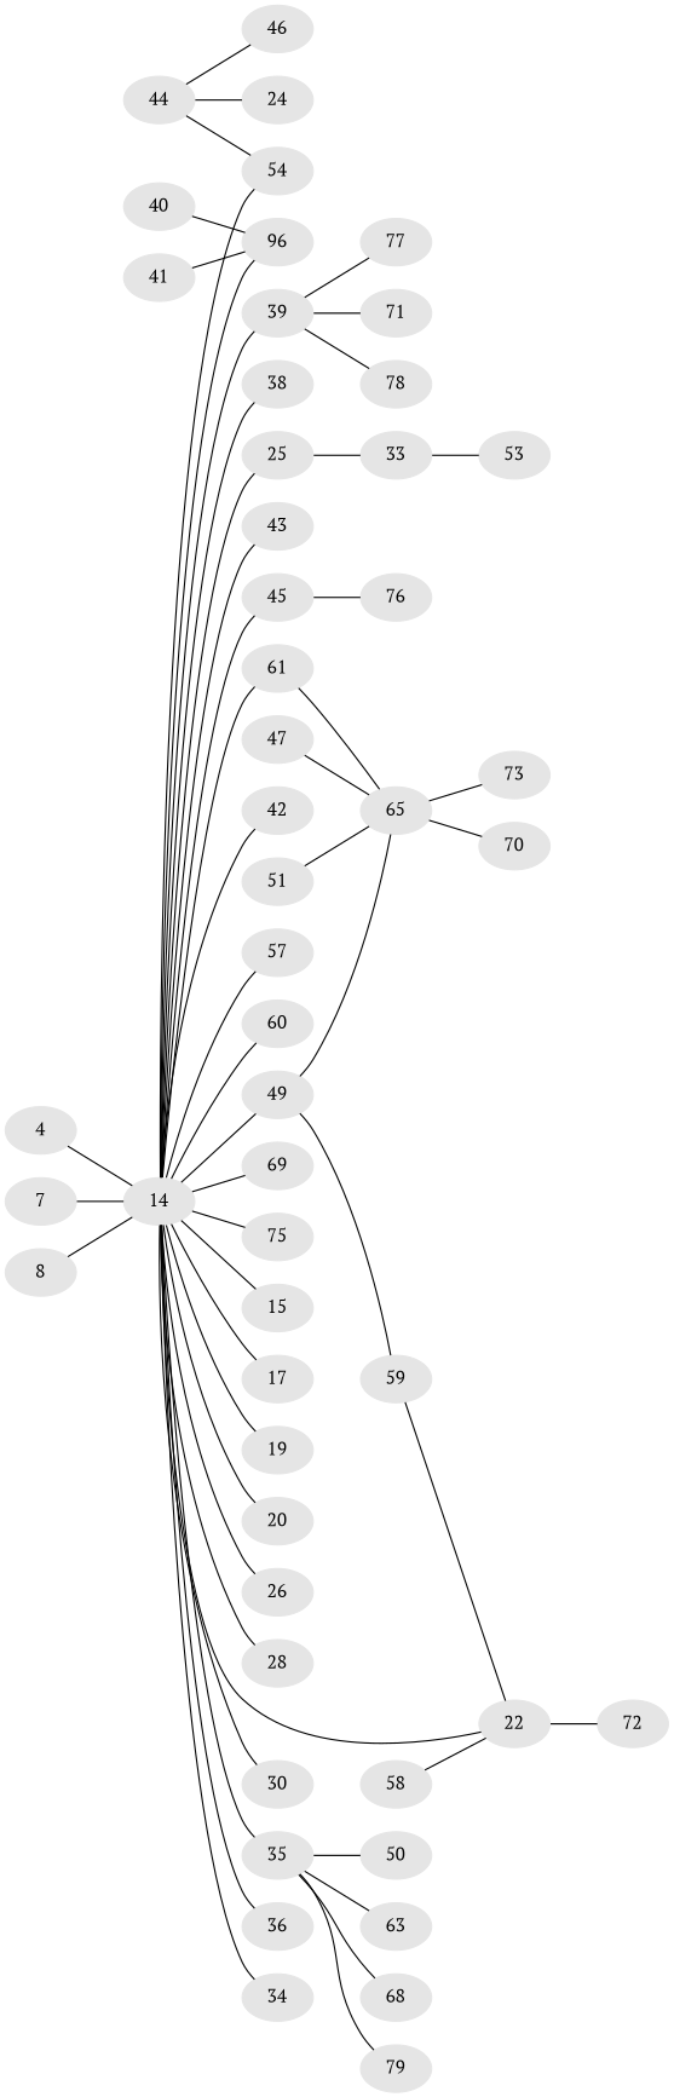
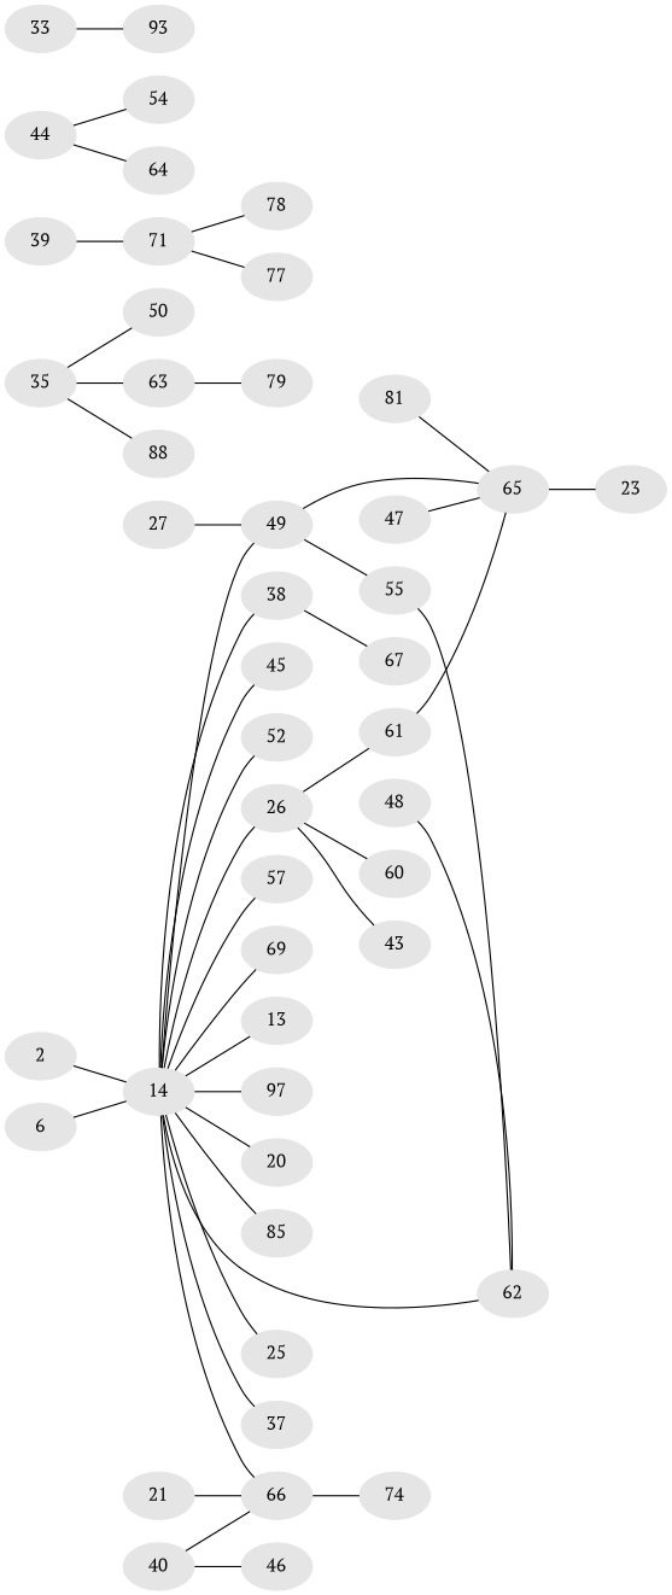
  graph {
    fontname="PT Serif"
    rankdir=LR
    node [color=gray90 fontname="PT Serif" style=filled]
    edge [fontname="PT Serif"]
    14 [super="+2+5+6"]
-   15
-   17
-   19
+   15 [label=13]
+   17 [label=97]
    20
    26
-   28
    n8 [label=25]
-   30
    35 [super="+34"]
-   36
-   37 [label=34]
+   37
    38
    39 [super="+16+10"]
    43
    45
    49 [super="+13"]
-   52 [label=42]
+   52
    54 [super="+24"]
    57
    60
    61
-   62 [super="+18+55+56" label=22]
-   66 [super="+21+11+23" label=96]
+   62 [super="+18+55+56"]
+   66 [super="+21+11+23"]
    69
-   75
-   4
-   7
-   8
+   75 [label=85]
+   7 [label=2]
+   8 [label=6]
    33
    50
    63
-   68
+   68 [label=88]
    79
+   67
    71
    78
-   76
    65 [super="+31+32+42"]
-   59
-   72
-   53
+   59 [label=55]
+   74
+   27
+   53 [label=93]
    77
    40
    n47 [label=46]
-   41
+   41 [label=21]
    44
-   64 [label=24]
-   70
-   73
+   64
+   73 [label=23]
    47
-   51
-   58
+   51 [label=81]
+   58 [label=48]
    14 -- 15
    14 -- 17
-   14 -- 19
    14 -- 20
    14 -- 26
-   14 -- 28
    14 -- n8
-   14 -- 30
-   14 -- 35
-   14 -- 36
    14 -- 37
    14 -- 38
-   14 -- 39 [weight=2]
-   14 -- 43
+   26 -- 43
    14 -- 45
    14 -- 49
    14 -- 52
-   14 -- 54
    14 -- 57
-   14 -- 60
-   14 -- 61
+   26 -- 60
+   26 -- 61
    14 -- 62 [weight=3]
    14 -- 66
    14 -- 69
    14 -- 75
-   n8 -- 33
    35 -- 50
    35 -- 63
    35 -- 68
-   35 -- 79
+   63 -- 79
+   38 -- 67
    39 -- 71
-   39 -- 78
-   45 -- 76
+   71 -- 78
    49 -- 65
    49 -- 59
    61 -- 65
-   62 -- 72
-   4 -- 14
+   66 -- 74
    7 -- 14
    8 -- 14
    33 -- 53
-   39 -- 77
-   65 -- 70
+   71 -- 77
    65 -- 73
    59 -- 62
+   27 -- 49
    40 -- 66
-   44 -- n47
+   40 -- n47
    41 -- 66
    44 -- 54
    44 -- 64
    47 -- 65
    51 -- 65
    58 -- 62
  }
